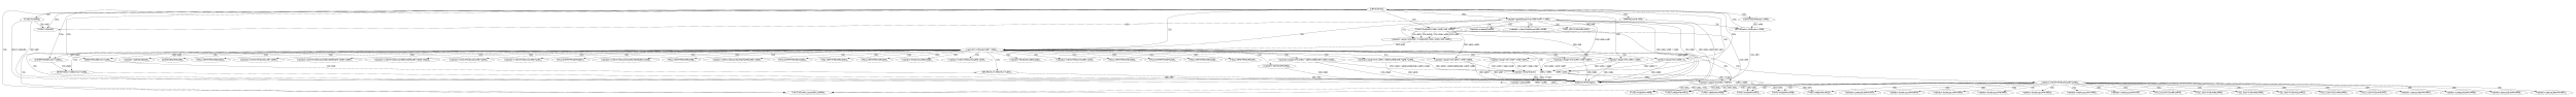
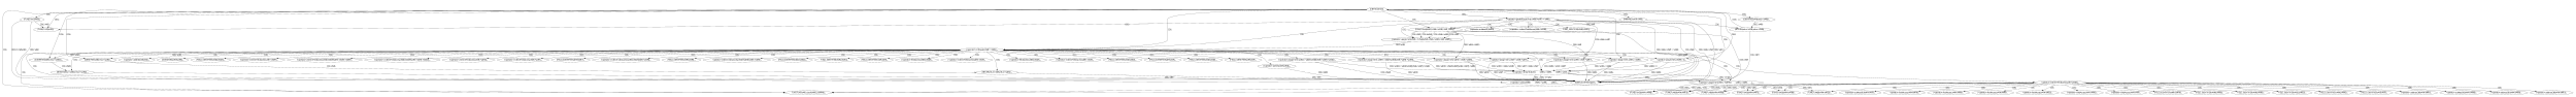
  digraph {
    fontname=Montserrat
    node [fontname=Montserrat]
    edge [fontname=Montserrat]
    n1 [label=<(METHOD,FUN1)<SUB>1</SUB>>]
    n2 [label=<(PARAM,ClientPtr VAR1)<SUB>1</SUB>>]
    n3 [label=<(FUN2,FUN2(VAR2))<SUB>3</SUB>>]
    n4 [label=<(FUN3,FUN3(VAR2))<SUB>10</SUB>>]
    n5 [label=<(FUN7,FUN7(VAR1, sizeof(VAR13), &amp;VAR4))<SUB>38</SUB>>]
    n6 [label=<(&lt;operator&gt;.greaterEqualsThan,VAR6-&gt;VAR7 &gt;= VAR8)<SUB>12</SUB>>]
    n7 [label=<(&lt;operator&gt;.notEquals,VAR5 != VAR12)<SUB>18</SUB>>]
    n8 [label=<(IDENTIFIER,VAR12,return VAR12;)<SUB>39</SUB>>]
    n9 [label=<(FUN4,FUN4(&amp;VAR3, VAR6-&gt;VAR10, VAR1, VAR11))<SUB>17</SUB>>]
    n10 [label=<(IDENTIFIER,VAR9,return VAR9;)<SUB>13</SUB>>]
    n11 [label=<(IDENTIFIER,VAR5,return VAR5;)<SUB>19</SUB>>]
    n12 [label=<(&lt;operator&gt;.arrayInitializer,{         .VAR14 = VAR15,         .VAR16 = VAR1...)<SUB>20</SUB>>]
    n13 [label=<(&lt;operator&gt;.assignment,.VAR14 = VAR15)<SUB>21</SUB>>]
    n14 [label=<(&lt;operator&gt;.assignment,.VAR18 = 0)<SUB>23</SUB>>]
    n15 [label=<(METHOD_RETURN,ANY)<SUB>1</SUB>>]
    n16 [label=<(RETURN,return VAR9;,return VAR9;)<SUB>13</SUB>>]
    n17 [label=<(&lt;operator&gt;.assignment,VAR5 = FUN4(&amp;VAR3, VAR6-&gt;VAR10, VAR1, VAR11))<SUB>17</SUB>>]
    n18 [label=<(&lt;operator&gt;.assignment,.VAR7 = VAR6-&gt;VAR7)<SUB>28</SUB>>]
    n19 [label=<(&lt;operator&gt;.addressOf,&amp;VAR3)<SUB>17</SUB>>]
    n20 [label=<(&lt;operator&gt;.indirectFieldAccess,VAR6-&gt;VAR10)<SUB>17</SUB>>]
    n21 [label=<(FIELD_IDENTIFIER,VAR10,VAR10)<SUB>17</SUB>>]
    n22 [label=<(&lt;operator&gt;.assignment,VAR4 = (VAR13) {         .VAR14 = VAR15,       ...)<SUB>20</SUB>>]
    n23 [label=<(RETURN,return VAR12;,return VAR12;)<SUB>39</SUB>>]
    n24 [label=<(RETURN,return VAR5;,return VAR5;)<SUB>19</SUB>>]
    n25 [label=<(&lt;operator&gt;.cast,(VAR13) {         .VAR14 = VAR15,         .VAR1...)<SUB>20</SUB>>]
    n26 [label=<(&lt;operator&gt;.sizeOf,sizeof(VAR13))<SUB>38</SUB>>]
    n27 [label=<(&lt;operator&gt;.assignment,.VAR16 = VAR1-&gt;VAR17)<SUB>22</SUB>>]
    n28 [label=<(&lt;operator&gt;.assignment,.VAR19 = VAR20.VAR21[VAR6-&gt;VAR7]-&gt;VAR19)<SUB>25</SUB>>]
    n29 [label=<(&lt;operator&gt;.assignment,.VAR22 = VAR20.VAR21[VAR6-&gt;VAR7]-&gt;VAR22)<SUB>26</SUB>>]
    n30 [label=<(&lt;operator&gt;.assignment,.VAR10 = VAR6-&gt;VAR10)<SUB>27</SUB>>]
    n31 [label=<(&lt;operator&gt;.indirectFieldAccess,VAR1-&gt;VAR23)<SUB>30</SUB>>]
    n32 [label=<(&lt;operator&gt;.addressOf,&amp;VAR4)<SUB>38</SUB>>]
    n33 [label=<(UNKNOWN,VAR13,VAR13)<SUB>20</SUB>>]
    n34 [label=<(FIELD_IDENTIFIER,VAR23,VAR23)<SUB>30</SUB>>]
    n35 [label=<(&lt;operator&gt;.indirectFieldAccess,VAR1-&gt;VAR17)<SUB>22</SUB>>]
    n36 [label=<(&lt;operator&gt;.indirectFieldAccess,VAR20.VAR21[VAR6-&gt;VAR7]-&gt;VAR19)<SUB>25</SUB>>]
    n37 [label=<(&lt;operator&gt;.indirectFieldAccess,VAR20.VAR21[VAR6-&gt;VAR7]-&gt;VAR22)<SUB>26</SUB>>]
    n38 [label=<(&lt;operator&gt;.indirectFieldAccess,VAR6-&gt;VAR10)<SUB>27</SUB>>]
    n39 [label=<(&lt;operator&gt;.indirectFieldAccess,VAR6-&gt;VAR7)<SUB>28</SUB>>]
    n40 [label=<(FIELD_IDENTIFIER,VAR17,VAR17)<SUB>22</SUB>>]
    n41 [label=<(&lt;operator&gt;.indirectIndexAccess,VAR20.VAR21[VAR6-&gt;VAR7])<SUB>25</SUB>>]
    n42 [label=<(FIELD_IDENTIFIER,VAR19,VAR19)<SUB>25</SUB>>]
    n43 [label=<(&lt;operator&gt;.indirectIndexAccess,VAR20.VAR21[VAR6-&gt;VAR7])<SUB>26</SUB>>]
    n44 [label=<(FIELD_IDENTIFIER,VAR22,VAR22)<SUB>26</SUB>>]
    n45 [label=<(FIELD_IDENTIFIER,VAR10,VAR10)<SUB>27</SUB>>]
    n46 [label=<(FIELD_IDENTIFIER,VAR7,VAR7)<SUB>28</SUB>>]
    n47 [label=<(&lt;operator&gt;.fieldAccess,VAR20.VAR21)<SUB>25</SUB>>]
    n48 [label=<(&lt;operator&gt;.indirectFieldAccess,VAR6-&gt;VAR7)<SUB>25</SUB>>]
    n49 [label=<(&lt;operator&gt;.fieldAccess,VAR20.VAR21)<SUB>26</SUB>>]
    n50 [label=<(&lt;operator&gt;.indirectFieldAccess,VAR6-&gt;VAR7)<SUB>26</SUB>>]
    n51 [label=<(FIELD_IDENTIFIER,VAR21,VAR21)<SUB>25</SUB>>]
    n52 [label=<(FIELD_IDENTIFIER,VAR7,VAR7)<SUB>25</SUB>>]
    n53 [label=<(FIELD_IDENTIFIER,VAR21,VAR21)<SUB>26</SUB>>]
    n54 [label=<(FIELD_IDENTIFIER,VAR7,VAR7)<SUB>26</SUB>>]
    n55 [label=<(FUN5,FUN5(&amp;VAR4.VAR16))<SUB>31</SUB>>]
    n56 [label=<(FUN6,FUN6(&amp;VAR4.VAR18))<SUB>32</SUB>>]
    n57 [label=<(FUN6,FUN6(&amp;VAR4.VAR19))<SUB>33</SUB>>]
    n58 [label=<(FUN6,FUN6(&amp;VAR4.VAR22))<SUB>34</SUB>>]
    n59 [label=<(FUN6,FUN6(&amp;VAR4.VAR10))<SUB>35</SUB>>]
    n60 [label=<(FUN6,FUN6(&amp;VAR4.VAR7))<SUB>36</SUB>>]
    n61 [label=<(&lt;operator&gt;.addressOf,&amp;VAR4.VAR16)<SUB>31</SUB>>]
    n62 [label=<(&lt;operator&gt;.addressOf,&amp;VAR4.VAR18)<SUB>32</SUB>>]
    n63 [label=<(&lt;operator&gt;.addressOf,&amp;VAR4.VAR19)<SUB>33</SUB>>]
    n64 [label=<(&lt;operator&gt;.addressOf,&amp;VAR4.VAR10)<SUB>35</SUB>>]
    n65 [label=<(&lt;operator&gt;.addressOf,&amp;VAR4.VAR7)<SUB>36</SUB>>]
    n66 [label=<(&lt;operator&gt;.fieldAccess,VAR4.VAR16)<SUB>31</SUB>>]
    n67 [label=<(&lt;operator&gt;.fieldAccess,VAR4.VAR18)<SUB>32</SUB>>]
    n68 [label=<(&lt;operator&gt;.fieldAccess,VAR4.VAR19)<SUB>33</SUB>>]
    n69 [label=<(&lt;operator&gt;.fieldAccess,VAR4.VAR22)<SUB>34</SUB>>]
    n70 [label=<(&lt;operator&gt;.fieldAccess,VAR4.VAR10)<SUB>35</SUB>>]
    n71 [label=<(&lt;operator&gt;.fieldAccess,VAR4.VAR7)<SUB>36</SUB>>]
    n72 [label=<(FIELD_IDENTIFIER,VAR16,VAR16)<SUB>31</SUB>>]
    n73 [label=<(FIELD_IDENTIFIER,VAR18,VAR18)<SUB>32</SUB>>]
    n74 [label=<(FIELD_IDENTIFIER,VAR19,VAR19)<SUB>33</SUB>>]
    n75 [label=<(FIELD_IDENTIFIER,VAR22,VAR22)<SUB>34</SUB>>]
    n76 [label=<(FIELD_IDENTIFIER,VAR10,VAR10)<SUB>35</SUB>>]
    n77 [label=<(FIELD_IDENTIFIER,VAR7,VAR7)<SUB>36</SUB>>]
    n1 -> n2 [label="DDG: "]
    n1 -> n3 [label="DDG: "]
    n1 -> n4 [label="DDG: "]
    n1 -> n5 [label="DDG: "]
    n1 -> n6 [label="DDG: "]
    n1 -> n7 [label="DDG: "]
    n1 -> n8 [label="DDG: "]
    n1 -> n9 [label="DDG: "]
    n1 -> n10 [label="DDG: "]
    n1 -> n11 [label="DDG: "]
    n1 -> n12 [label="DDG: "]
    n1 -> n13 [label="DDG: "]
    n1 -> n14 [label="DDG: "]
    n2 -> n9 [label="DDG: VAR1"]
    n2 -> n15 [label="DDG: VAR1"]
    n3 -> n4 [label="DDG: VAR2"]
    n3 -> n15 [label="DDG: VAR2"]
    n3 -> n15 [label="DDG: FUN2(VAR2)"]
    n6 -> n4 [label="CDG: "]
    n6 -> n7 [label="CDG: "]
    n6 -> n9 [label="CDG: "]
    n6 -> n15 [label="DDG: VAR6-&gt;VAR7"]
    n6 -> n15 [label="DDG: VAR6-&gt;VAR7 &gt;= VAR8"]
    n6 -> n15 [label="DDG: VAR8"]
    n6 -> n16 [label="CDG: "]
    n6 -> n17 [label="CDG: "]
    n6 -> n18 [label="DDG: VAR6-&gt;VAR7"]
    n6 -> n19 [label="CDG: "]
    n6 -> n20 [label="CDG: "]
    n6 -> n21 [label="CDG: "]
    n7 -> n5 [label="CDG: "]
    n7 -> n8 [label="DDG: VAR12"]
    n7 -> n11 [label="DDG: VAR5"]
    n7 -> n12 [label="CDG: "]
    n7 -> n13 [label="CDG: "]
    n7 -> n14 [label="CDG: "]
-   n18 -> n7 [label="CDG: "]
+   n7 -> n18 [label="CDG: "]
    n7 -> n22 [label="CDG: "]
    n7 -> n23 [label="CDG: "]
    n7 -> n24 [label="CDG: "]
    n7 -> n25 [label="CDG: "]
    n7 -> n26 [label="CDG: "]
    n7 -> n27 [label="CDG: "]
    n7 -> n28 [label="CDG: "]
    n7 -> n29 [label="CDG: "]
    n7 -> n30 [label="CDG: "]
    n7 -> n31 [label="CDG: "]
    n7 -> n32 [label="CDG: "]
    n7 -> n33 [label="CDG: "]
    n7 -> n34 [label="CDG: "]
    n7 -> n35 [label="CDG: "]
    n7 -> n36 [label="CDG: "]
    n7 -> n37 [label="CDG: "]
    n7 -> n38 [label="CDG: "]
    n7 -> n39 [label="CDG: "]
    n7 -> n40 [label="CDG: "]
    n7 -> n41 [label="CDG: "]
    n7 -> n42 [label="CDG: "]
    n7 -> n43 [label="CDG: "]
    n7 -> n44 [label="CDG: "]
    n7 -> n45 [label="CDG: "]
    n7 -> n46 [label="CDG: "]
    n7 -> n47 [label="CDG: "]
    n7 -> n48 [label="CDG: "]
    n7 -> n49 [label="CDG: "]
    n7 -> n50 [label="CDG: "]
    n7 -> n51 [label="CDG: "]
    n7 -> n52 [label="CDG: "]
    n7 -> n53 [label="CDG: "]
    n7 -> n54 [label="CDG: "]
    n8 -> n23 [label="DDG: VAR12"]
    n9 -> n5 [label="DDG: VAR1"]
    n9 -> n15 [label="DDG: VAR11"]
    n9 -> n17 [label="DDG: &amp;VAR3"]
    n9 -> n17 [label="DDG: VAR6-&gt;VAR10"]
    n9 -> n17 [label="DDG: VAR1"]
    n9 -> n17 [label="DDG: VAR11"]
    n9 -> n27 [label="DDG: VAR1"]
    n9 -> n30 [label="DDG: VAR6-&gt;VAR10"]
    n10 -> n16 [label="DDG: VAR9"]
    n11 -> n24 [label="DDG: VAR5"]
    n12 -> n22 [label="DDG: &lt;empty&gt;"]
    n12 -> n22 [label="DDG: "]
    n12 -> n25 [label="DDG: &lt;empty&gt;"]
    n12 -> n25 [label="DDG: "]
    n13 -> n12 [label="DDG: .VAR14 = VAR15"]
    n13 -> n15 [label="DDG: VAR14"]
    n14 -> n12 [label="DDG: .VAR18 = 0"]
    n14 -> n15 [label="DDG: VAR18"]
    n16 -> n1 [label="DDG: "]
    n16 -> n15 [label="DDG: &lt;RET&gt;"]
    n17 -> n7 [label="DDG: VAR5"]
    n18 -> n12 [label="DDG: .VAR7 = VAR6-&gt;VAR7"]
    n18 -> n15 [label="DDG: VAR7"]
    n22 -> n5 [label="DDG: VAR4"]
    n22 -> n55 [label="DDG: VAR4"]
    n22 -> n56 [label="DDG: VAR4"]
    n22 -> n57 [label="DDG: VAR4"]
    n22 -> n58 [label="DDG: VAR4"]
    n22 -> n59 [label="DDG: VAR4"]
    n22 -> n60 [label="DDG: VAR4"]
    n23 -> n15 [label="DDG: &lt;RET&gt;"]
    n24 -> n15 [label="DDG: &lt;RET&gt;"]
    n26 -> n15 [label="DDG: VAR13"]
    n27 -> n12 [label="DDG: .VAR16 = VAR1-&gt;VAR17"]
    n27 -> n15 [label="DDG: VAR16"]
    n28 -> n12 [label="DDG: .VAR19 = VAR20.VAR21[VAR6-&gt;VAR7]-&gt;VAR19"]
    n28 -> n15 [label="DDG: VAR19"]
    n29 -> n12 [label="DDG: .VAR22 = VAR20.VAR21[VAR6-&gt;VAR7]-&gt;VAR22"]
    n29 -> n15 [label="DDG: VAR22"]
    n30 -> n12 [label="DDG: .VAR10 = VAR6-&gt;VAR10"]
    n30 -> n15 [label="DDG: VAR10"]
    n31 -> n55 [label="CDG: "]
    n31 -> n56 [label="CDG: "]
    n31 -> n57 [label="CDG: "]
    n31 -> n58 [label="CDG: "]
    n31 -> n59 [label="CDG: "]
    n31 -> n60 [label="CDG: "]
    n31 -> n61 [label="CDG: "]
    n31 -> n62 [label="CDG: "]
    n31 -> n63 [label="CDG: "]
    n31 -> n64 [label="CDG: "]
    n31 -> n65 [label="CDG: "]
    n31 -> n66 [label="CDG: "]
    n31 -> n67 [label="CDG: "]
    n31 -> n68 [label="CDG: "]
    n31 -> n69 [label="CDG: "]
    n31 -> n70 [label="CDG: "]
    n31 -> n71 [label="CDG: "]
    n31 -> n72 [label="CDG: "]
    n31 -> n73 [label="CDG: "]
    n31 -> n74 [label="CDG: "]
    n31 -> n75 [label="CDG: "]
    n31 -> n76 [label="CDG: "]
    n31 -> n77 [label="CDG: "]
  }
